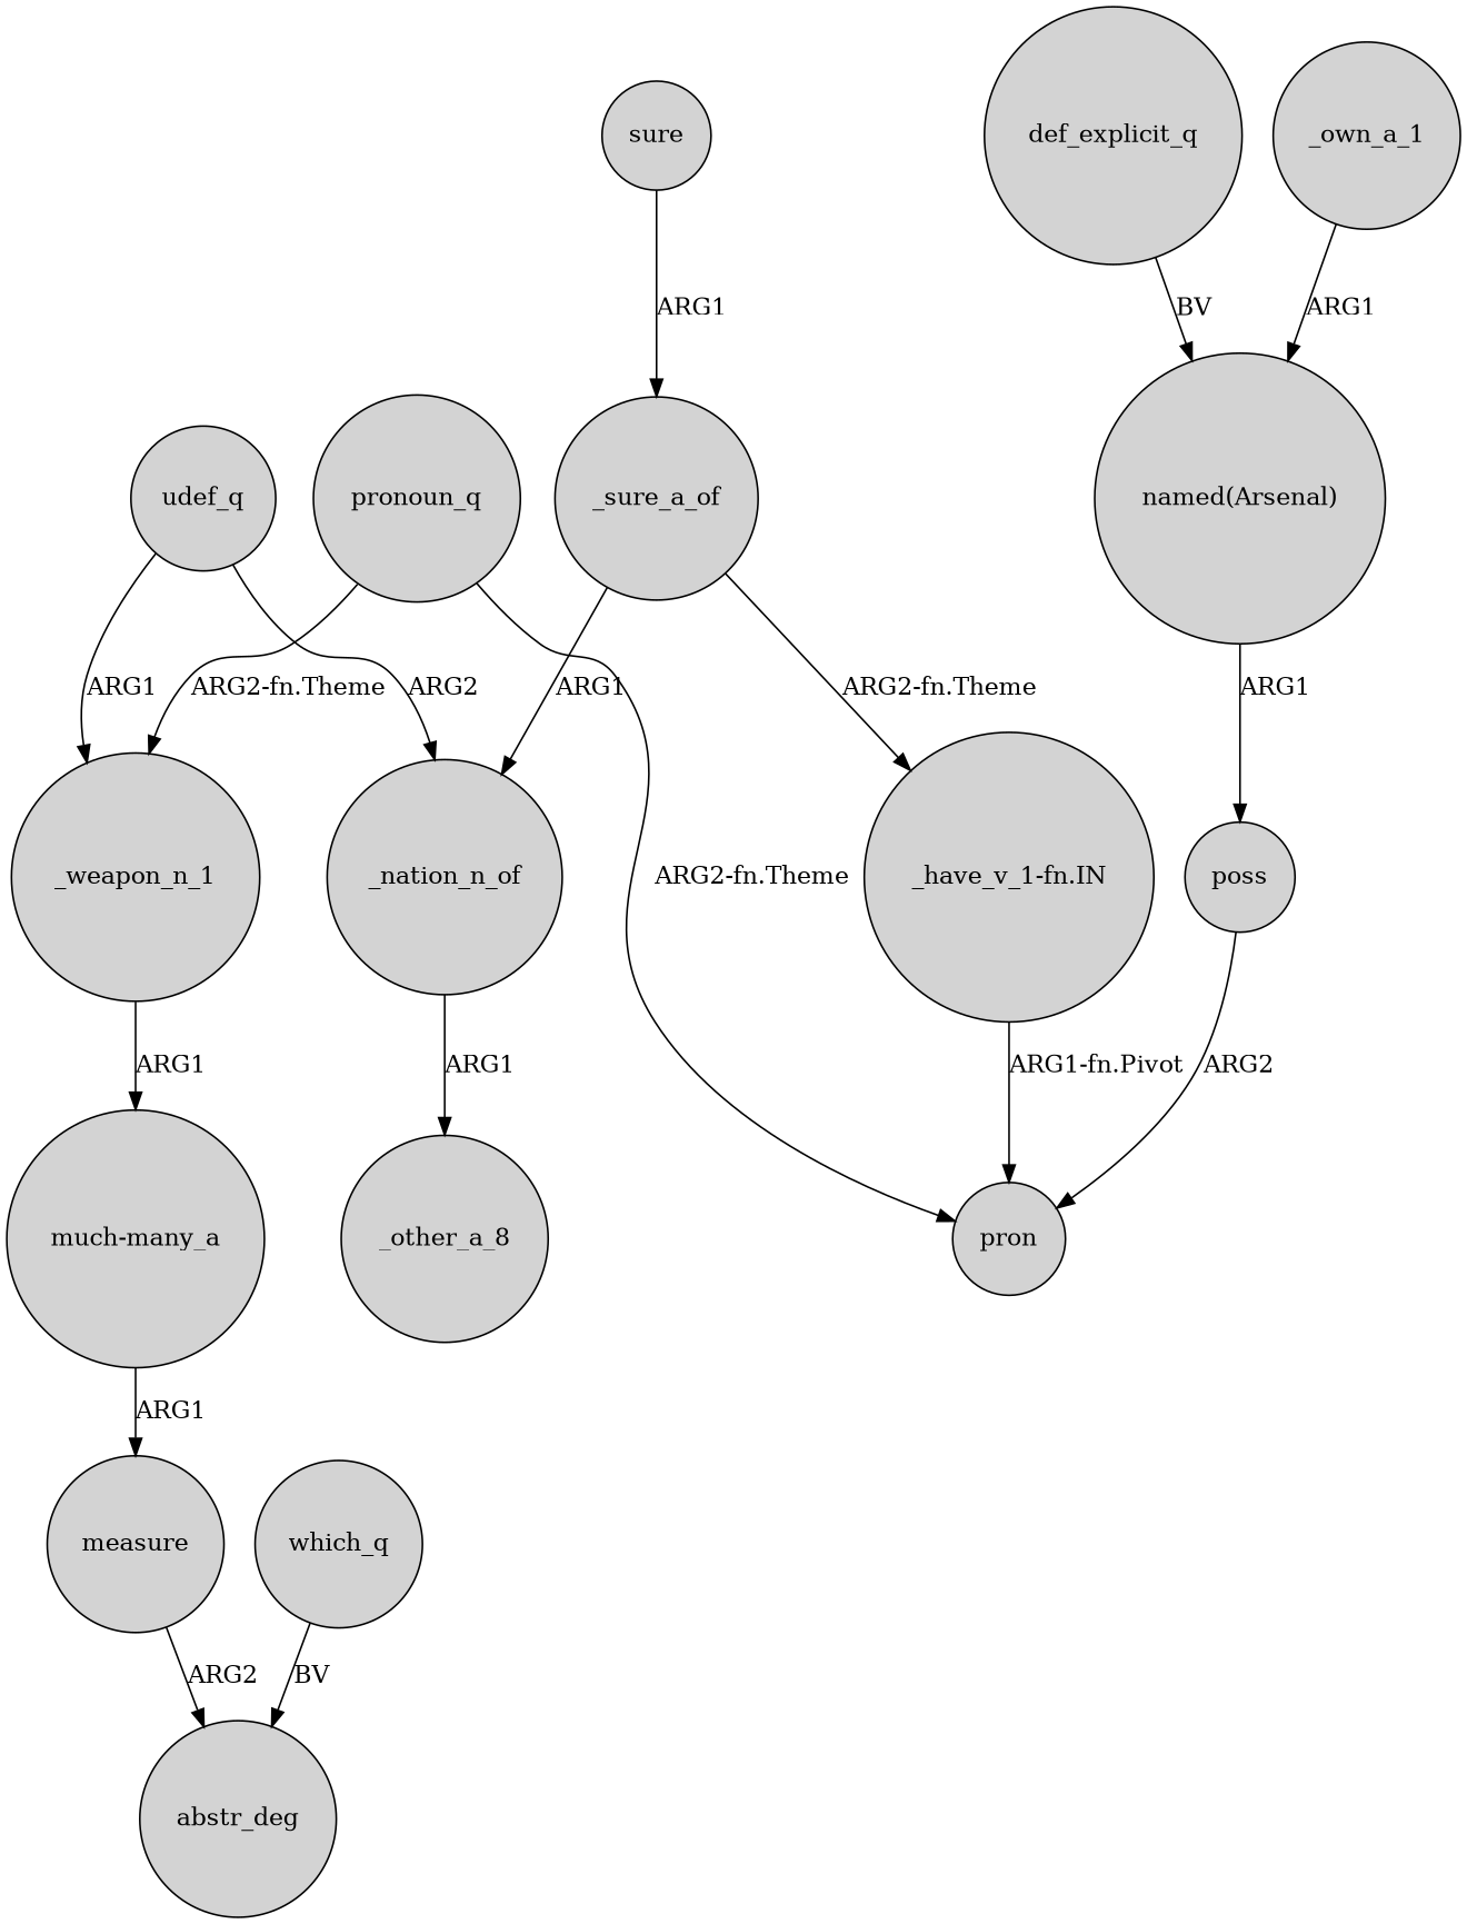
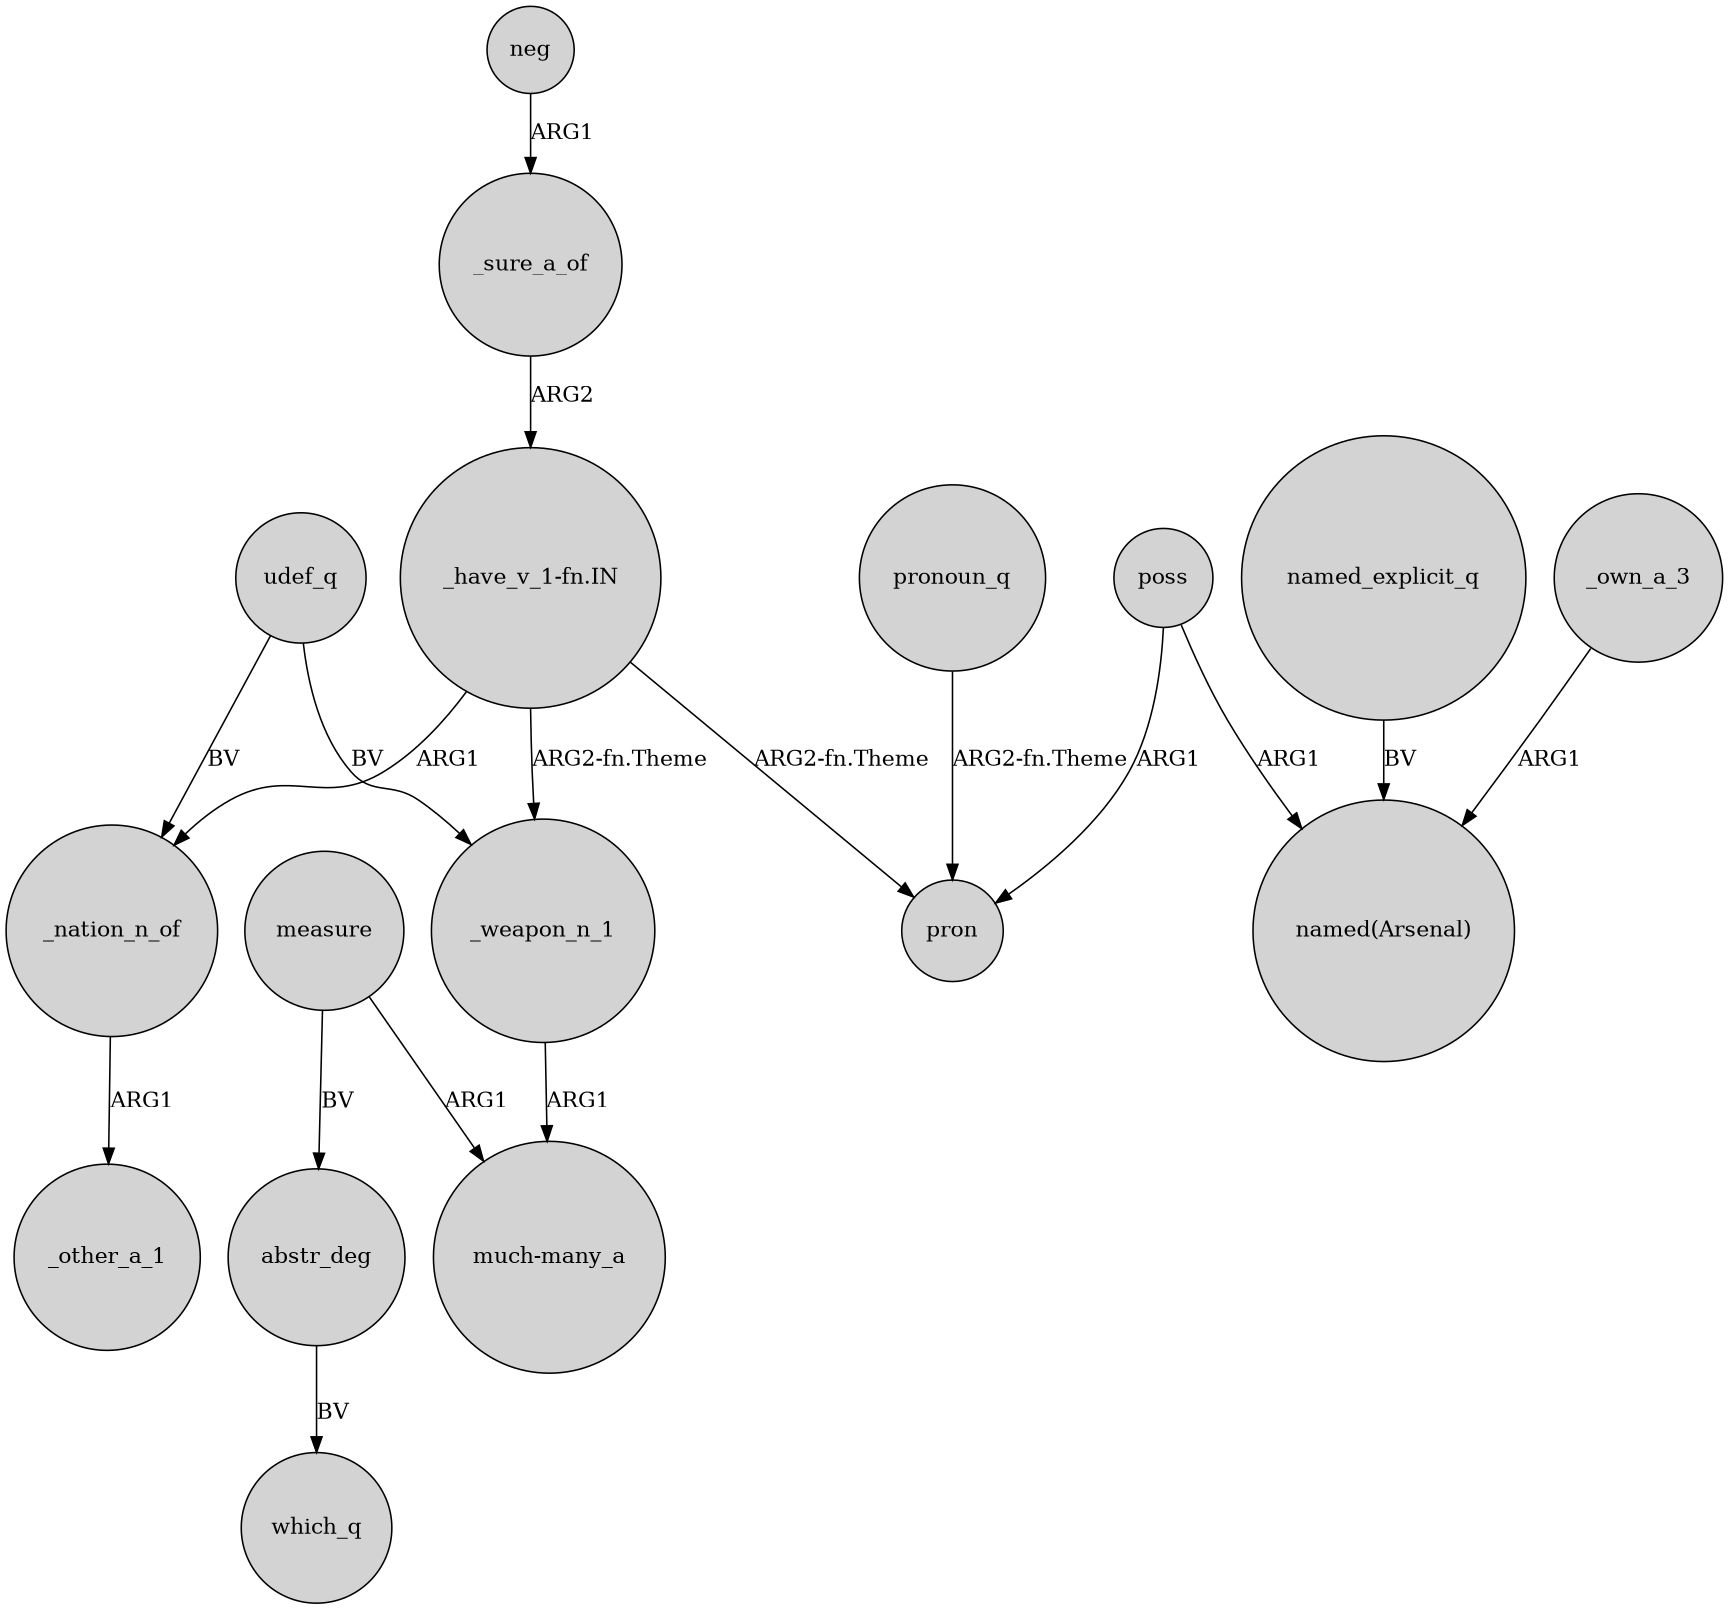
  digraph {
    node [shape=circle style=filled]
    measure
    abstr_deg
    "much-many_a"
    poss
    pron
    "named(Arsenal)"
-   def_explicit_q
+   def_explicit_q [label=named_explicit_q]
    udef_q
    _weapon_n_1
    _nation_n_of
-   _other_a_1 [label=_other_a_8]
+   _other_a_1
    "_have_v_1-fn.IN"
    pronoun_q
    _sure_a_of
    which_q
-   neg [label=sure]
-   _own_a_1
-   measure -> abstr_deg [label=ARG2]
-   "much-many_a" -> measure [label=ARG1]
-   poss -> pron [label=ARG2]
-   "named(Arsenal)" -> poss [label=ARG1]
+   neg
+   _own_a_1 [label=_own_a_3]
+   measure -> abstr_deg [label=BV]
+   measure -> "much-many_a" [label=ARG1]
+   poss -> pron [label=ARG1]
+   poss -> "named(Arsenal)" [label=ARG1]
    def_explicit_q -> "named(Arsenal)" [label=BV]
-   udef_q -> _weapon_n_1 [label=ARG1]
-   udef_q -> _nation_n_of [label=ARG2]
+   udef_q -> _weapon_n_1 [label=BV]
+   udef_q -> _nation_n_of [label=BV]
    _weapon_n_1 -> "much-many_a" [label=ARG1]
    _nation_n_of -> _other_a_1 [label=ARG1]
-   "_have_v_1-fn.IN" -> pron [label="ARG1-fn.Pivot"]
-   pronoun_q -> _weapon_n_1 [label="ARG2-fn.Theme"]
+   "_have_v_1-fn.IN" -> pron [label="ARG2-fn.Theme"]
+   "_have_v_1-fn.IN" -> _weapon_n_1 [label="ARG2-fn.Theme"]
    pronoun_q -> pron [label="ARG2-fn.Theme"]
-   _sure_a_of -> _nation_n_of [label=ARG1]
-   _sure_a_of -> "_have_v_1-fn.IN" [label="ARG2-fn.Theme"]
-   which_q -> abstr_deg [label=BV]
+   "_have_v_1-fn.IN" -> _nation_n_of [label=ARG1]
+   _sure_a_of -> "_have_v_1-fn.IN" [label=ARG2]
+   abstr_deg -> which_q [label=BV]
    neg -> _sure_a_of [label=ARG1]
    _own_a_1 -> "named(Arsenal)" [label=ARG1]
  }
